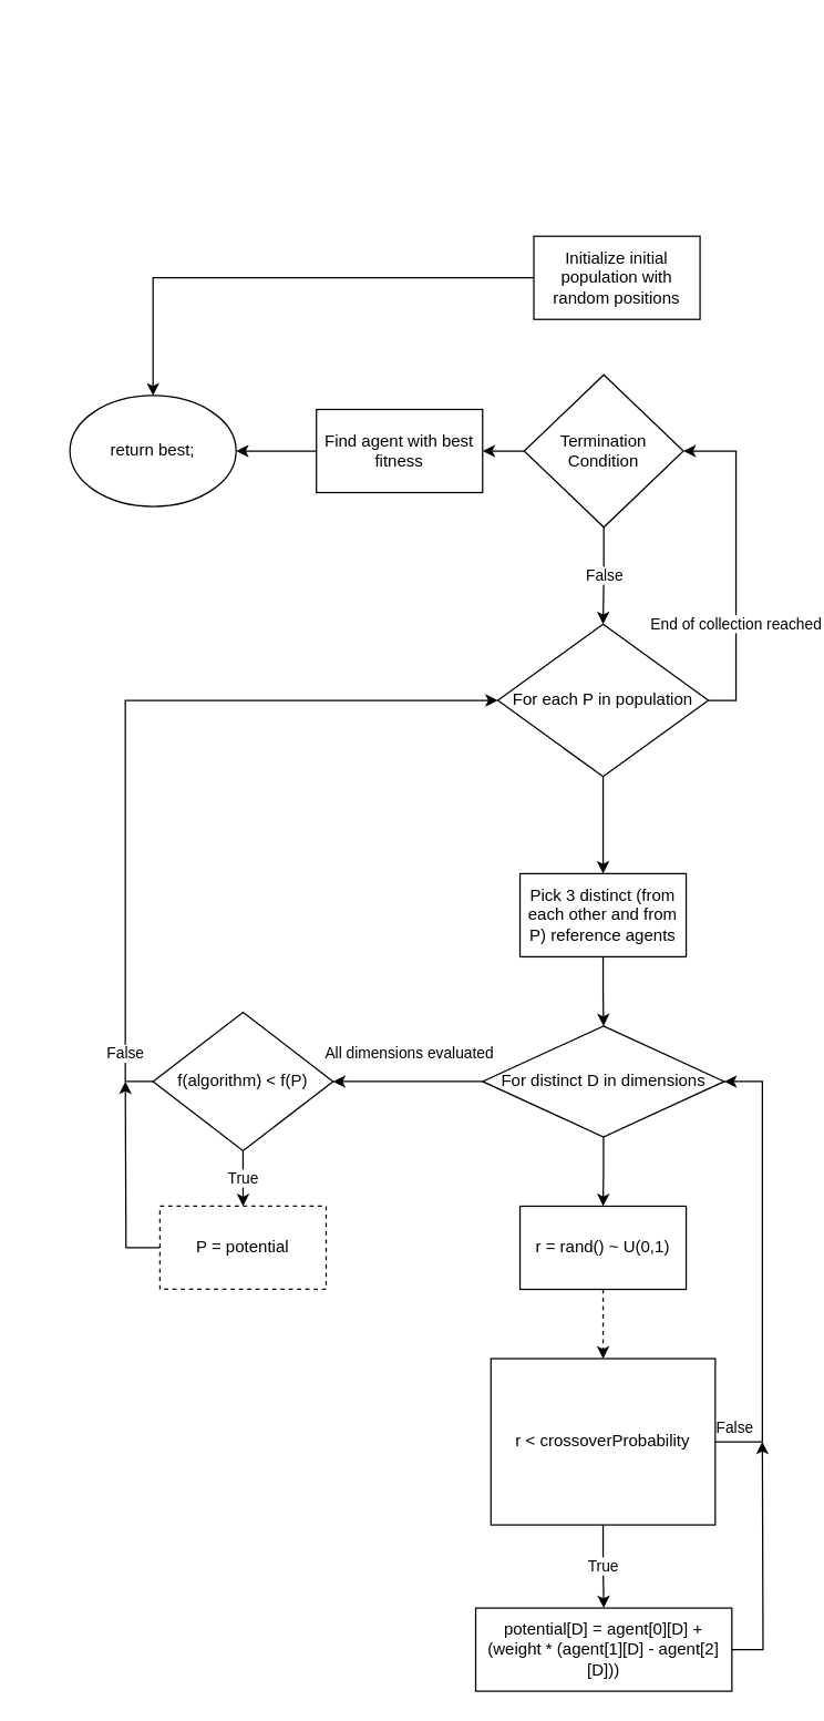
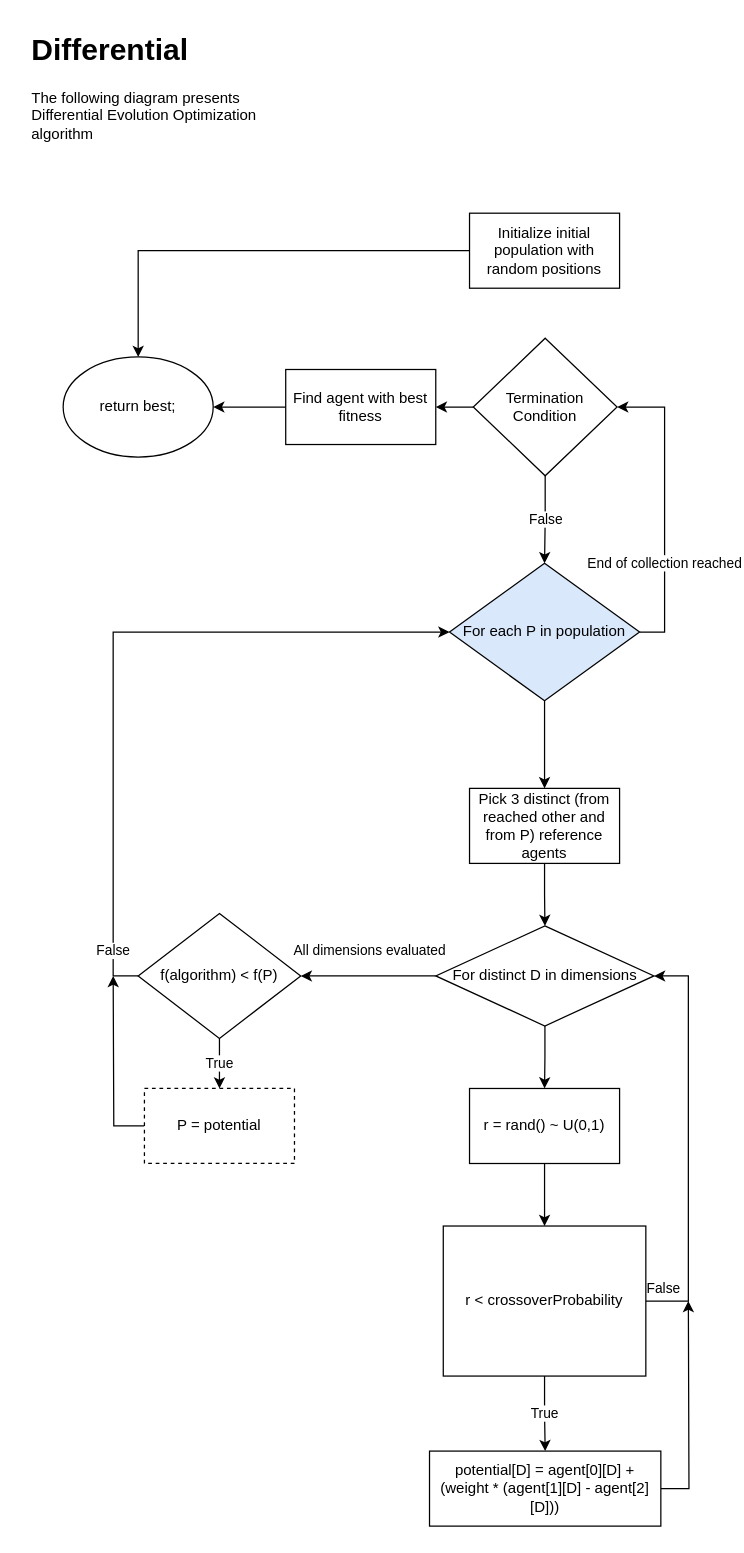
  <mxCell id="0" />
  <mxCell id="1" parent="0" />
+ <mxCell id="2" value="&lt;h1&gt;Differential&lt;br&gt;&lt;/h1&gt;&lt;p&gt;The following diagram presents Differential Evolution Optimization algorithm&lt;br&gt;&lt;/p&gt;" style="text;html=1;strokeColor=none;fillColor=none;spacing=5;spacingTop=-20;whiteSpace=wrap;overflow=hidden;rounded=0;" vertex="1" parent="1"><mxGeometry x="20" y="20" width="190" height="120" as="geometry" /></mxCell>
  <mxCell id="3" value="" style="edgeStyle=orthogonalEdgeStyle;rounded=0;orthogonalLoop=1;jettySize=auto;html=1;" edge="1" parent="1" source="4" target="8"><mxGeometry relative="1" as="geometry" /></mxCell>
- <mxCell id="4" value="Initialize initial population with random positions" style="rounded=0;whiteSpace=wrap;html=1;" vertex="1" parent="1"><mxGeometry x="385" y="170" width="120" height="60" as="geometry" /></mxCell>
+ <mxCell id="4" value="Initialize initial population with random positions" style="rounded=0;whiteSpace=wrap;html=1;" vertex="1" parent="1"><mxGeometry x="375" y="170" width="120" height="60" as="geometry" /></mxCell>
  <mxCell id="5" value="False" style="edgeStyle=orthogonalEdgeStyle;rounded=0;orthogonalLoop=1;jettySize=auto;html=1;" edge="1" parent="1" source="7" target="11"><mxGeometry relative="1" as="geometry" /></mxCell>
  <mxCell id="6" value="" style="edgeStyle=orthogonalEdgeStyle;rounded=0;orthogonalLoop=1;jettySize=auto;html=1;" edge="1" parent="1" source="7" target="30"><mxGeometry relative="1" as="geometry" /></mxCell>
  <mxCell id="7" value="Termination Condition" style="rhombus;whiteSpace=wrap;html=1;" vertex="1" parent="1"><mxGeometry x="378" y="270" width="115" height="110" as="geometry" /></mxCell>
  <mxCell id="8" value="return best;" style="ellipse;whiteSpace=wrap;html=1;" vertex="1" parent="1"><mxGeometry x="50" y="285" width="120" height="80" as="geometry" /></mxCell>
  <mxCell id="9" value="End of collection reached" style="edgeStyle=orthogonalEdgeStyle;rounded=0;orthogonalLoop=1;jettySize=auto;html=1;exitX=1;exitY=0.5;exitDx=0;exitDy=0;entryX=1;entryY=0.5;entryDx=0;entryDy=0;" edge="1" parent="1" source="11" target="7"><mxGeometry x="-0.37" relative="1" as="geometry"><mxPoint as="offset" /></mxGeometry></mxCell>
  <mxCell id="10" value="" style="edgeStyle=orthogonalEdgeStyle;rounded=0;orthogonalLoop=1;jettySize=auto;html=1;" edge="1" parent="1" source="11" target="13"><mxGeometry relative="1" as="geometry" /></mxCell>
- <mxCell id="11" value="For each P in population" style="rhombus;whiteSpace=wrap;html=1;" vertex="1" parent="1"><mxGeometry x="359" y="450" width="152" height="110" as="geometry" /></mxCell>
+ <mxCell id="11" value="For each P in population" style="rhombus;whiteSpace=wrap;html=1;fillColor=#dae8fc;" vertex="1" parent="1"><mxGeometry x="359" y="450" width="152" height="110" as="geometry" /></mxCell>
  <mxCell id="12" value="" style="edgeStyle=orthogonalEdgeStyle;rounded=0;orthogonalLoop=1;jettySize=auto;html=1;" edge="1" parent="1" source="13" target="16"><mxGeometry relative="1" as="geometry" /></mxCell>
- <mxCell id="13" value="Pick 3 distinct (from each other and from P) reference agents" style="rounded=0;whiteSpace=wrap;html=1;" vertex="1" parent="1"><mxGeometry x="375" y="630" width="120" height="60" as="geometry" /></mxCell>
+ <mxCell id="13" value="Pick 3 distinct (from reached other and from P) reference agents" style="rounded=0;whiteSpace=wrap;html=1;" vertex="1" parent="1"><mxGeometry x="375" y="630" width="120" height="60" as="geometry" /></mxCell>
  <mxCell id="14" value="" style="edgeStyle=orthogonalEdgeStyle;rounded=0;orthogonalLoop=1;jettySize=auto;html=1;" edge="1" parent="1" source="16" target="18"><mxGeometry relative="1" as="geometry" /></mxCell>
  <mxCell id="15" value="All dimensions evaluated" style="edgeStyle=orthogonalEdgeStyle;rounded=0;orthogonalLoop=1;jettySize=auto;html=1;entryX=1;entryY=0.5;entryDx=0;entryDy=0;" edge="1" parent="1" source="16" target="26"><mxGeometry x="-0.013" y="-20" relative="1" as="geometry"><mxPoint x="175" y="780" as="targetPoint" /><mxPoint as="offset" /></mxGeometry></mxCell>
  <mxCell id="16" value="For distinct D in dimensions" style="rhombus;whiteSpace=wrap;html=1;" vertex="1" parent="1"><mxGeometry x="348" y="740" width="174.5" height="80" as="geometry" /></mxCell>
- <mxCell id="17" value="" style="edgeStyle=orthogonalEdgeStyle;rounded=0;orthogonalLoop=1;jettySize=auto;html=1;dashed=1;" edge="1" parent="1" source="18" target="21"><mxGeometry relative="1" as="geometry" /></mxCell>
+ <mxCell id="17" value="" style="edgeStyle=orthogonalEdgeStyle;rounded=0;orthogonalLoop=1;jettySize=auto;html=1;" edge="1" parent="1" source="18" target="21"><mxGeometry relative="1" as="geometry" /></mxCell>
  <mxCell id="18" value="r = rand() ~ U(0,1)" style="rounded=0;whiteSpace=wrap;html=1;" vertex="1" parent="1"><mxGeometry x="375" y="870" width="120" height="60" as="geometry" /></mxCell>
  <mxCell id="19" value="True" style="edgeStyle=orthogonalEdgeStyle;rounded=0;orthogonalLoop=1;jettySize=auto;html=1;" edge="1" parent="1" source="21" target="23"><mxGeometry relative="1" as="geometry" /></mxCell>
  <mxCell id="20" value="False" style="edgeStyle=orthogonalEdgeStyle;rounded=0;orthogonalLoop=1;jettySize=auto;html=1;exitX=1;exitY=0.5;exitDx=0;exitDy=0;entryX=1;entryY=0.5;entryDx=0;entryDy=0;" edge="1" parent="1" source="21" target="16"><mxGeometry x="-0.913" y="10" relative="1" as="geometry"><Array as="points"><mxPoint x="550" y="1040" /><mxPoint x="550" y="780" /></Array><mxPoint as="offset" /></mxGeometry></mxCell>
  <mxCell id="21" value="r &amp;lt; crossoverProbability" style="whiteSpace=wrap;html=1;rounded=0;" vertex="1" parent="1"><mxGeometry x="354" y="980" width="162" height="120" as="geometry" /></mxCell>
  <mxCell id="22" style="edgeStyle=orthogonalEdgeStyle;rounded=0;orthogonalLoop=1;jettySize=auto;html=1;exitX=1;exitY=0.5;exitDx=0;exitDy=0;" edge="1" parent="1" source="23"><mxGeometry relative="1" as="geometry"><mxPoint x="550" y="1040" as="targetPoint" /></mxGeometry></mxCell>
  <mxCell id="23" value="potential[D] = agent[0][D] + (weight * (agent[1][D] - agent[2][D]))" style="rounded=0;whiteSpace=wrap;html=1;" vertex="1" parent="1"><mxGeometry x="343" y="1160" width="185" height="60" as="geometry" /></mxCell>
  <mxCell id="24" value="True" style="edgeStyle=orthogonalEdgeStyle;rounded=0;orthogonalLoop=1;jettySize=auto;html=1;" edge="1" parent="1" source="26" target="28"><mxGeometry relative="1" as="geometry" /></mxCell>
  <mxCell id="25" value="False" style="edgeStyle=orthogonalEdgeStyle;rounded=0;orthogonalLoop=1;jettySize=auto;html=1;exitX=0;exitY=0.5;exitDx=0;exitDy=0;entryX=0;entryY=0.5;entryDx=0;entryDy=0;" edge="1" parent="1" source="26" target="11"><mxGeometry x="-0.858" relative="1" as="geometry"><mxPoint as="offset" /></mxGeometry></mxCell>
  <mxCell id="26" value="f(algorithm) &amp;lt; f(P)" style="rhombus;whiteSpace=wrap;html=1;" vertex="1" parent="1"><mxGeometry x="110" y="730" width="130" height="100" as="geometry" /></mxCell>
  <mxCell id="27" style="edgeStyle=orthogonalEdgeStyle;rounded=0;orthogonalLoop=1;jettySize=auto;html=1;exitX=0;exitY=0.5;exitDx=0;exitDy=0;" edge="1" parent="1" source="28"><mxGeometry relative="1" as="geometry"><mxPoint x="90" y="780" as="targetPoint" /></mxGeometry></mxCell>
  <mxCell id="28" value="P = potential" style="rounded=0;whiteSpace=wrap;html=1;dashed=1;" vertex="1" parent="1"><mxGeometry x="115" y="870" width="120" height="60" as="geometry" /></mxCell>
  <mxCell id="29" value="" style="edgeStyle=orthogonalEdgeStyle;rounded=0;orthogonalLoop=1;jettySize=auto;html=1;" edge="1" parent="1" source="30" target="8"><mxGeometry relative="1" as="geometry" /></mxCell>
  <mxCell id="30" value="Find agent with best fitness" style="rounded=0;whiteSpace=wrap;html=1;" vertex="1" parent="1"><mxGeometry x="228" y="295" width="120" height="60" as="geometry" /></mxCell>
